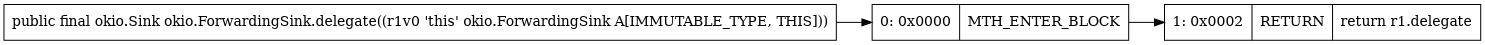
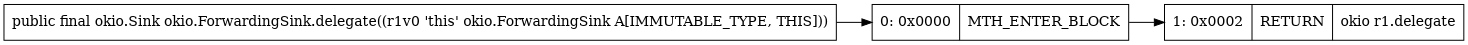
  digraph {
    rankdir=LR
    node [shape=record]
    n1 [label="{0\:\ 0x0000|MTH_ENTER_BLOCK\l}"]
-   n2 [label="{1\:\ 0x0002|RETURN\l|return r1.delegate\l}"]
+   n2 [label="{1\:\ 0x0002|RETURN\l|okio r1.delegate\l}"]
    n3 [label="{public final okio.Sink okio.ForwardingSink.delegate((r1v0 'this' okio.ForwardingSink A[IMMUTABLE_TYPE, THIS])) }"]
    n1 -> n2
    n3 -> n1
  }
